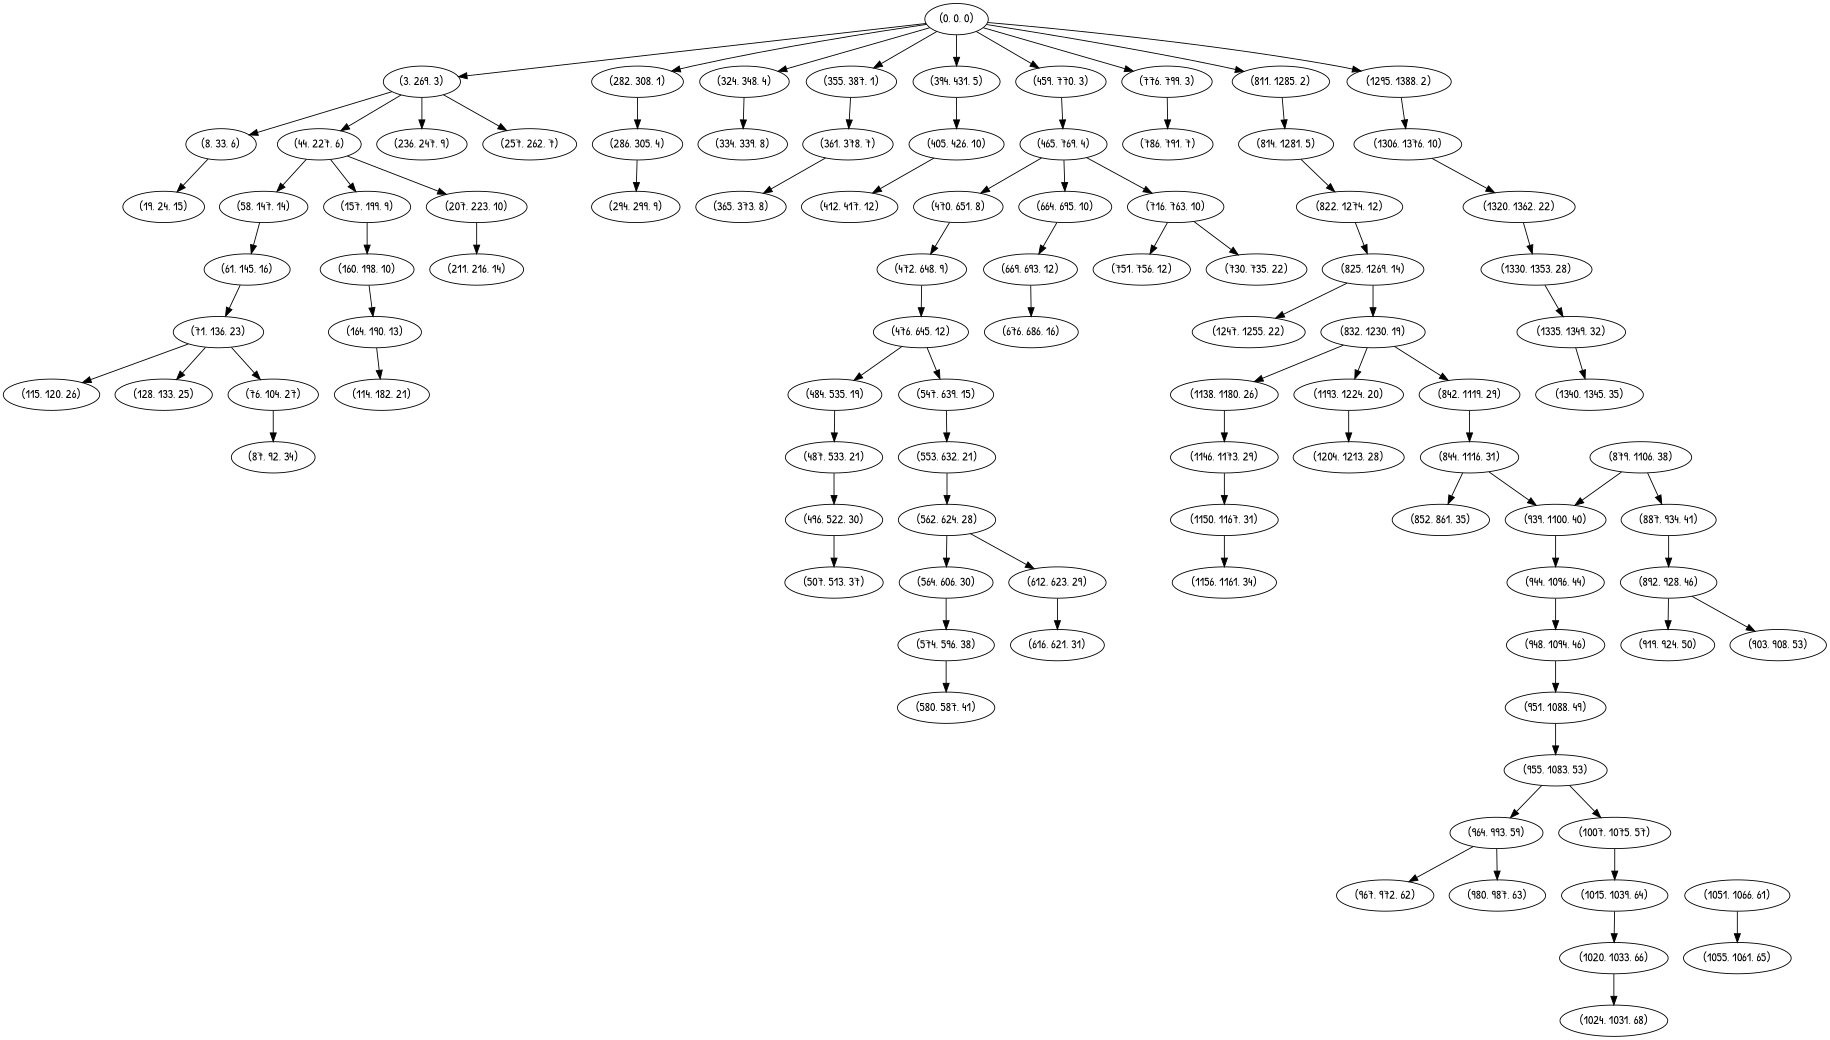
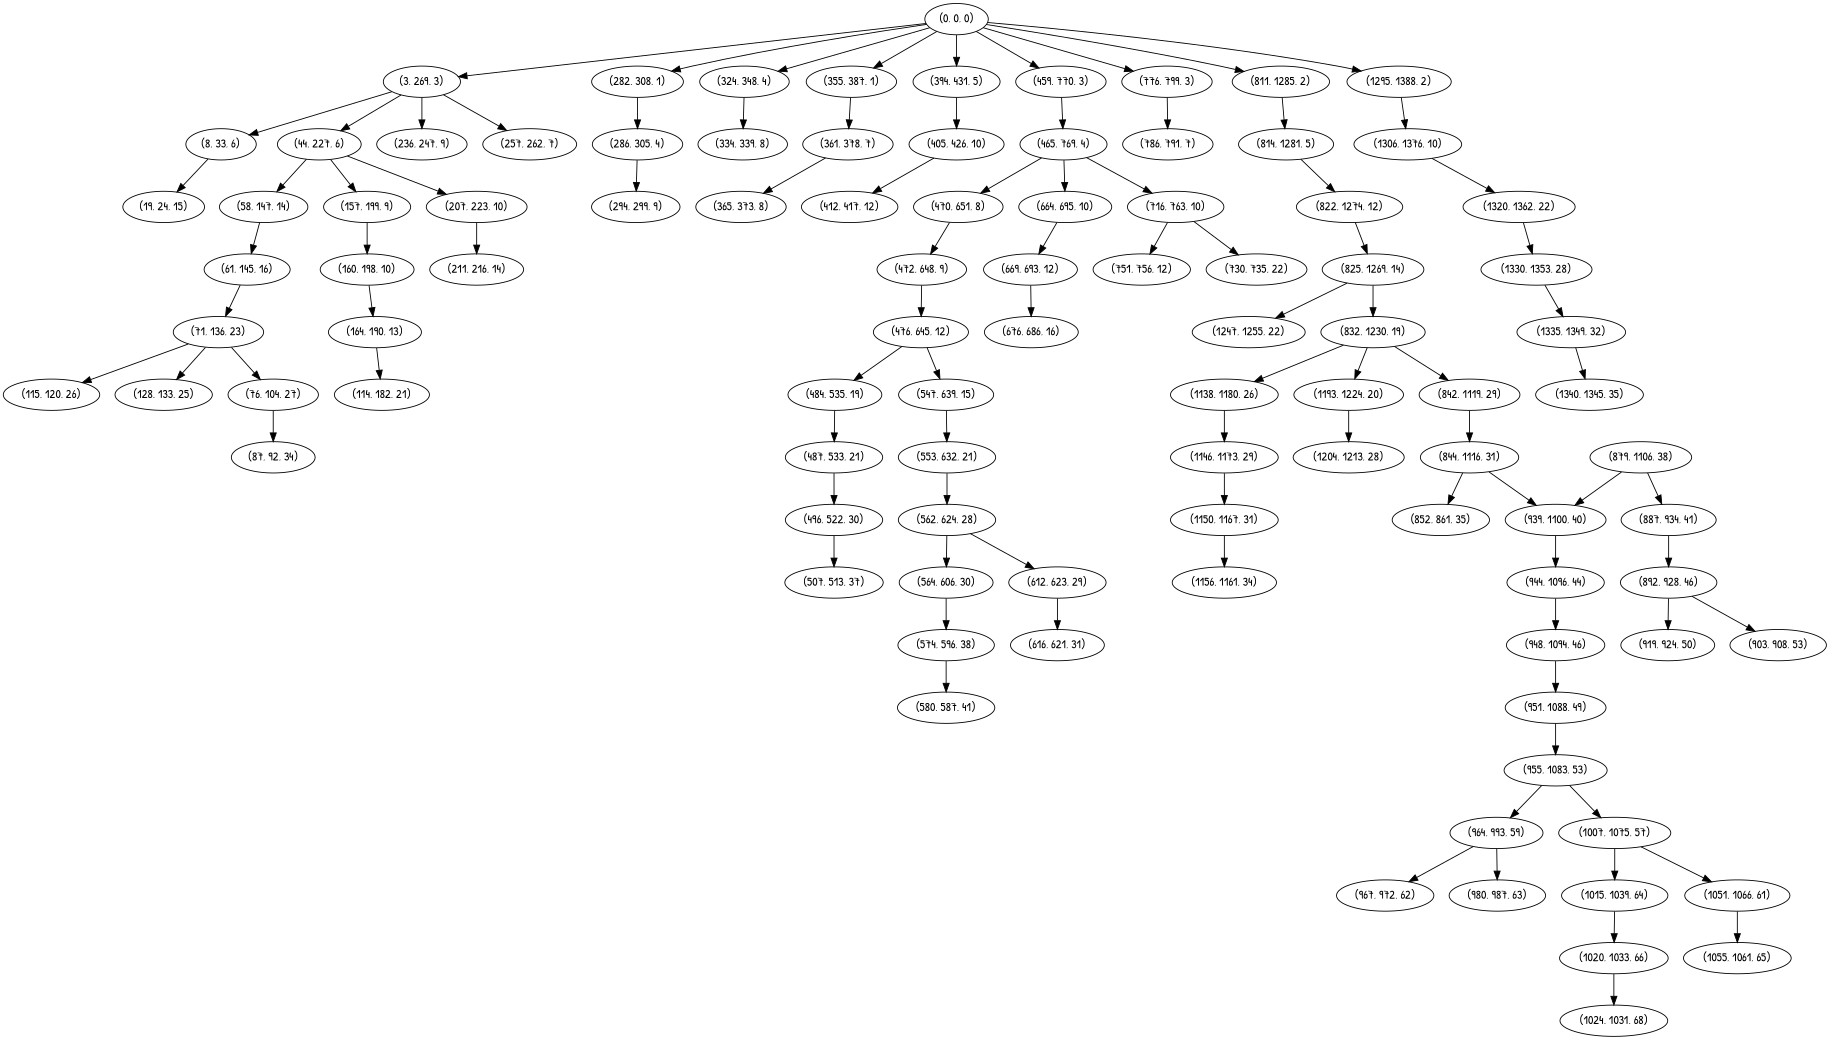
  digraph {
    fontname="Patrick Hand"
    node [fontname="Patrick Hand"]
    edge [fontname="Patrick Hand"]
    "(0, 0, 0)"
    "(3, 269, 3)"
    "(282, 308, 1)"
    "(324, 348, 4)"
    "(355, 387, 1)"
    "(394, 431, 5)"
    "(459, 770, 3)"
    "(776, 799, 3)"
    "(811, 1285, 2)"
    "(1295, 1388, 2)"
    "(8, 33, 6)"
    "(44, 227, 6)"
    "(236, 247, 9)"
    "(257, 262, 7)"
    "(286, 305, 4)"
    "(334, 339, 8)"
    "(361, 378, 7)"
    "(405, 426, 10)"
    "(465, 769, 4)"
    "(786, 791, 7)"
    "(814, 1281, 5)"
    "(1306, 1376, 10)"
    "(19, 24, 15)"
    "(58, 147, 14)"
    "(157, 199, 9)"
    "(207, 223, 10)"
    "(61, 145, 16)"
    "(160, 198, 10)"
    "(211, 216, 14)"
    "(71, 136, 23)"
    "(76, 104, 27)"
    "(115, 120, 26)"
    "(128, 133, 25)"
    "(87, 92, 34)"
    "(164, 190, 13)"
    n36 [label="(114, 182, 21)"]
    "(294, 299, 9)"
    "(365, 373, 8)"
    "(412, 417, 12)"
    "(470, 651, 8)"
    "(664, 695, 10)"
    "(716, 763, 10)"
    "(472, 648, 9)"
    "(669, 693, 12)"
    "(730, 735, 22)"
    "(751, 756, 12)"
    "(476, 645, 12)"
    "(484, 535, 19)"
    "(547, 639, 15)"
    "(487, 533, 21)"
    "(553, 632, 21)"
    "(496, 522, 30)"
    "(507, 513, 37)"
    "(562, 624, 28)"
    "(564, 606, 30)"
    "(612, 623, 29)"
    "(574, 596, 38)"
    "(616, 621, 31)"
    "(580, 587, 41)"
    "(676, 686, 16)"
    "(822, 1274, 12)"
    "(825, 1269, 14)"
    "(832, 1230, 19)"
    "(1247, 1255, 22)"
    "(842, 1119, 29)"
    "(1138, 1180, 26)"
    "(1193, 1224, 20)"
    "(844, 1116, 31)"
    "(1146, 1173, 29)"
    "(1204, 1213, 28)"
    "(852, 861, 35)"
    "(939, 1100, 40)"
    "(879, 1106, 38)"
    "(887, 934, 41)"
    "(892, 928, 46)"
    "(944, 1096, 44)"
    "(903, 908, 53)"
    "(919, 924, 50)"
    "(948, 1094, 46)"
    "(951, 1088, 49)"
    "(955, 1083, 53)"
    "(964, 993, 59)"
    "(1007, 1075, 57)"
    "(967, 972, 62)"
    "(980, 987, 63)"
    "(1015, 1039, 64)"
    "(1051, 1066, 61)"
    "(1020, 1033, 66)"
    "(1055, 1061, 65)"
    "(1024, 1031, 68)"
    "(1150, 1167, 31)"
    "(1156, 1161, 34)"
    "(1320, 1362, 22)"
    "(1330, 1353, 28)"
    "(1335, 1349, 32)"
    "(1340, 1345, 35)"
    "(0, 0, 0)" -> "(3, 269, 3)"
    "(0, 0, 0)" -> "(282, 308, 1)"
    "(0, 0, 0)" -> "(324, 348, 4)"
    "(0, 0, 0)" -> "(355, 387, 1)"
    "(0, 0, 0)" -> "(394, 431, 5)"
    "(0, 0, 0)" -> "(459, 770, 3)"
    "(0, 0, 0)" -> "(776, 799, 3)"
    "(0, 0, 0)" -> "(811, 1285, 2)"
    "(0, 0, 0)" -> "(1295, 1388, 2)"
    "(3, 269, 3)" -> "(8, 33, 6)"
    "(3, 269, 3)" -> "(44, 227, 6)"
    "(3, 269, 3)" -> "(236, 247, 9)"
    "(3, 269, 3)" -> "(257, 262, 7)"
    "(282, 308, 1)" -> "(286, 305, 4)"
    "(324, 348, 4)" -> "(334, 339, 8)"
    "(355, 387, 1)" -> "(361, 378, 7)"
    "(394, 431, 5)" -> "(405, 426, 10)"
    "(459, 770, 3)" -> "(465, 769, 4)"
    "(776, 799, 3)" -> "(786, 791, 7)"
    "(811, 1285, 2)" -> "(814, 1281, 5)"
    "(1295, 1388, 2)" -> "(1306, 1376, 10)"
    "(8, 33, 6)" -> "(19, 24, 15)"
    "(44, 227, 6)" -> "(58, 147, 14)"
    "(44, 227, 6)" -> "(157, 199, 9)"
    "(44, 227, 6)" -> "(207, 223, 10)"
    "(286, 305, 4)" -> "(294, 299, 9)"
    "(361, 378, 7)" -> "(365, 373, 8)"
    "(405, 426, 10)" -> "(412, 417, 12)"
    "(465, 769, 4)" -> "(470, 651, 8)"
    "(465, 769, 4)" -> "(664, 695, 10)"
    "(465, 769, 4)" -> "(716, 763, 10)"
    "(814, 1281, 5)" -> "(822, 1274, 12)"
    "(1306, 1376, 10)" -> "(1320, 1362, 22)"
    "(58, 147, 14)" -> "(61, 145, 16)"
    "(157, 199, 9)" -> "(160, 198, 10)"
    "(207, 223, 10)" -> "(211, 216, 14)"
    "(61, 145, 16)" -> "(71, 136, 23)"
    "(160, 198, 10)" -> "(164, 190, 13)"
    "(71, 136, 23)" -> "(76, 104, 27)"
    "(71, 136, 23)" -> "(115, 120, 26)"
    "(71, 136, 23)" -> "(128, 133, 25)"
    "(76, 104, 27)" -> "(87, 92, 34)"
    "(164, 190, 13)" -> n36
    "(470, 651, 8)" -> "(472, 648, 9)"
    "(664, 695, 10)" -> "(669, 693, 12)"
    "(716, 763, 10)" -> "(730, 735, 22)"
    "(716, 763, 10)" -> "(751, 756, 12)"
    "(472, 648, 9)" -> "(476, 645, 12)"
    "(669, 693, 12)" -> "(676, 686, 16)"
    "(476, 645, 12)" -> "(484, 535, 19)"
    "(476, 645, 12)" -> "(547, 639, 15)"
    "(484, 535, 19)" -> "(487, 533, 21)"
    "(547, 639, 15)" -> "(553, 632, 21)"
    "(487, 533, 21)" -> "(496, 522, 30)"
    "(553, 632, 21)" -> "(562, 624, 28)"
    "(496, 522, 30)" -> "(507, 513, 37)"
    "(562, 624, 28)" -> "(564, 606, 30)"
    "(562, 624, 28)" -> "(612, 623, 29)"
    "(564, 606, 30)" -> "(574, 596, 38)"
    "(612, 623, 29)" -> "(616, 621, 31)"
    "(574, 596, 38)" -> "(580, 587, 41)"
    "(822, 1274, 12)" -> "(825, 1269, 14)"
    "(825, 1269, 14)" -> "(832, 1230, 19)"
    "(825, 1269, 14)" -> "(1247, 1255, 22)"
    "(832, 1230, 19)" -> "(842, 1119, 29)"
    "(832, 1230, 19)" -> "(1138, 1180, 26)"
    "(832, 1230, 19)" -> "(1193, 1224, 20)"
    "(842, 1119, 29)" -> "(844, 1116, 31)"
    "(1138, 1180, 26)" -> "(1146, 1173, 29)"
    "(1193, 1224, 20)" -> "(1204, 1213, 28)"
    "(844, 1116, 31)" -> "(852, 861, 35)"
    "(844, 1116, 31)" -> "(939, 1100, 40)"
    "(1146, 1173, 29)" -> "(1150, 1167, 31)"
    "(939, 1100, 40)" -> "(944, 1096, 44)"
    "(879, 1106, 38)" -> "(939, 1100, 40)"
    "(879, 1106, 38)" -> "(887, 934, 41)"
    "(887, 934, 41)" -> "(892, 928, 46)"
    "(892, 928, 46)" -> "(903, 908, 53)"
    "(892, 928, 46)" -> "(919, 924, 50)"
    "(944, 1096, 44)" -> "(948, 1094, 46)"
    "(948, 1094, 46)" -> "(951, 1088, 49)"
    "(951, 1088, 49)" -> "(955, 1083, 53)"
    "(955, 1083, 53)" -> "(964, 993, 59)"
    "(955, 1083, 53)" -> "(1007, 1075, 57)"
    "(964, 993, 59)" -> "(967, 972, 62)"
    "(964, 993, 59)" -> "(980, 987, 63)"
    "(1007, 1075, 57)" -> "(1015, 1039, 64)"
+   "(1007, 1075, 57)" -> "(1051, 1066, 61)"
    "(1015, 1039, 64)" -> "(1020, 1033, 66)"
    "(1051, 1066, 61)" -> "(1055, 1061, 65)"
    "(1020, 1033, 66)" -> "(1024, 1031, 68)"
    "(1150, 1167, 31)" -> "(1156, 1161, 34)"
    "(1320, 1362, 22)" -> "(1330, 1353, 28)"
    "(1330, 1353, 28)" -> "(1335, 1349, 32)"
    "(1335, 1349, 32)" -> "(1340, 1345, 35)"
  }
